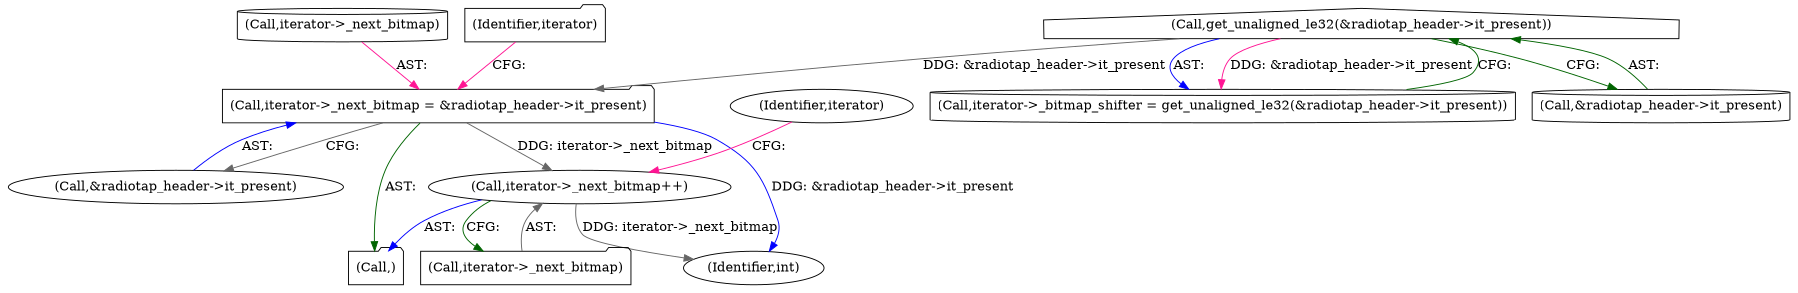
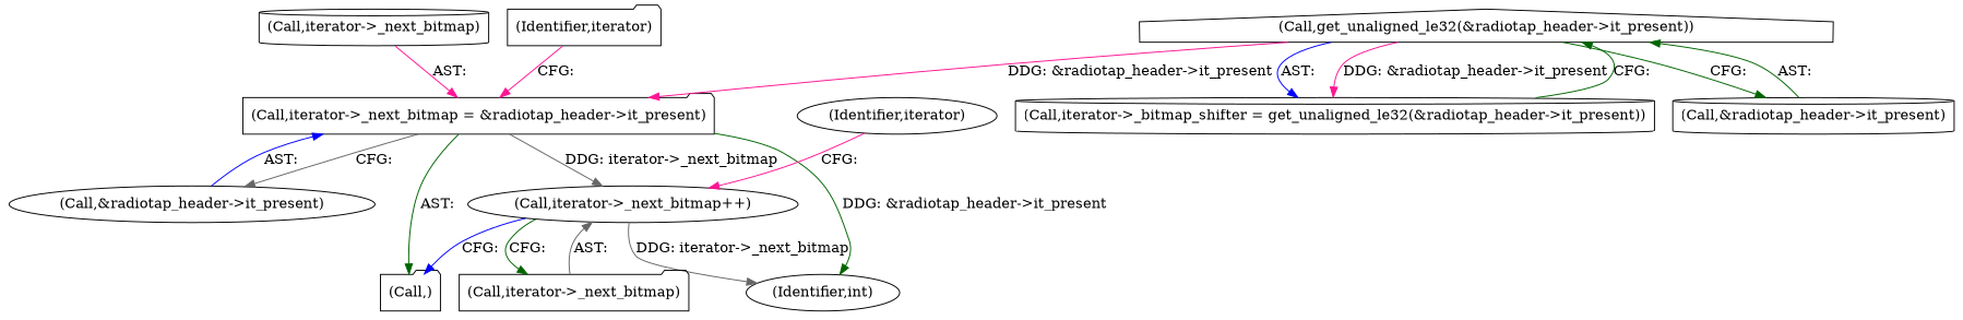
  digraph {
    node [shape=folder]
    edge [color=darkgreen]
    n1 [label="(Call,iterator->_next_bitmap = &radiotap_header->it_present)"]
    n2 [label="(Call,iterator->_next_bitmap++)" shape=ellipse]
    n3 [label="(Call,)"]
    n4 [label="(Call,&radiotap_header->it_present)" shape=ellipse]
    n5 [label="(Identifier,int)" shape=ellipse]
    n6 [label="(Call,iterator->_next_bitmap)"]
    n7 [label="(Call,get_unaligned_le32(&radiotap_header->it_present))" shape=house]
    n8 [label="(Call,iterator->_bitmap_shifter = get_unaligned_le32(&radiotap_header->it_present))" shape=cylinder]
    n9 [label="(Call,&radiotap_header->it_present)" shape=cylinder]
    n10 [label="(Call,iterator->_next_bitmap)" shape=cylinder]
    n11 [label="(Identifier,iterator)" shape=ellipse]
    n12 [label="(Identifier,iterator)"]
    n1 -> n2 [color=gray40 label="DDG: iterator->_next_bitmap"]
    n1 -> n3 [label="AST: "]
    n1 -> n4 [color=gray40 label="CFG: "]
-   n1 -> n5 [color=blue label="DDG: &radiotap_header->it_present"]
-   n2 -> n3 [color=blue label="AST: "]
+   n1 -> n5 [label="DDG: &radiotap_header->it_present"]
+   n2 -> n3 [color=blue label="CFG: "]
    n2 -> n5 [color=gray40 label="DDG: iterator->_next_bitmap"]
    n2 -> n6 [label="CFG: "]
    n4 -> n1 [color=blue label="AST: "]
    n6 -> n2 [color=gray40 label="AST: "]
-   n7 -> n1 [color=gray40 label="DDG: &radiotap_header->it_present"]
+   n7 -> n1 [color=deeppink label="DDG: &radiotap_header->it_present"]
    n7 -> n8 [color=blue label="AST: "]
    n7 -> n8 [color=deeppink label="DDG: &radiotap_header->it_present"]
    n7 -> n9 [label="CFG: "]
    n8 -> n7 [label="CFG: "]
    n9 -> n7 [label="AST: "]
    n10 -> n1 [color=deeppink label="AST: "]
    n11 -> n2 [color=deeppink label="CFG: "]
    n12 -> n1 [color=deeppink label="CFG: "]
  }
